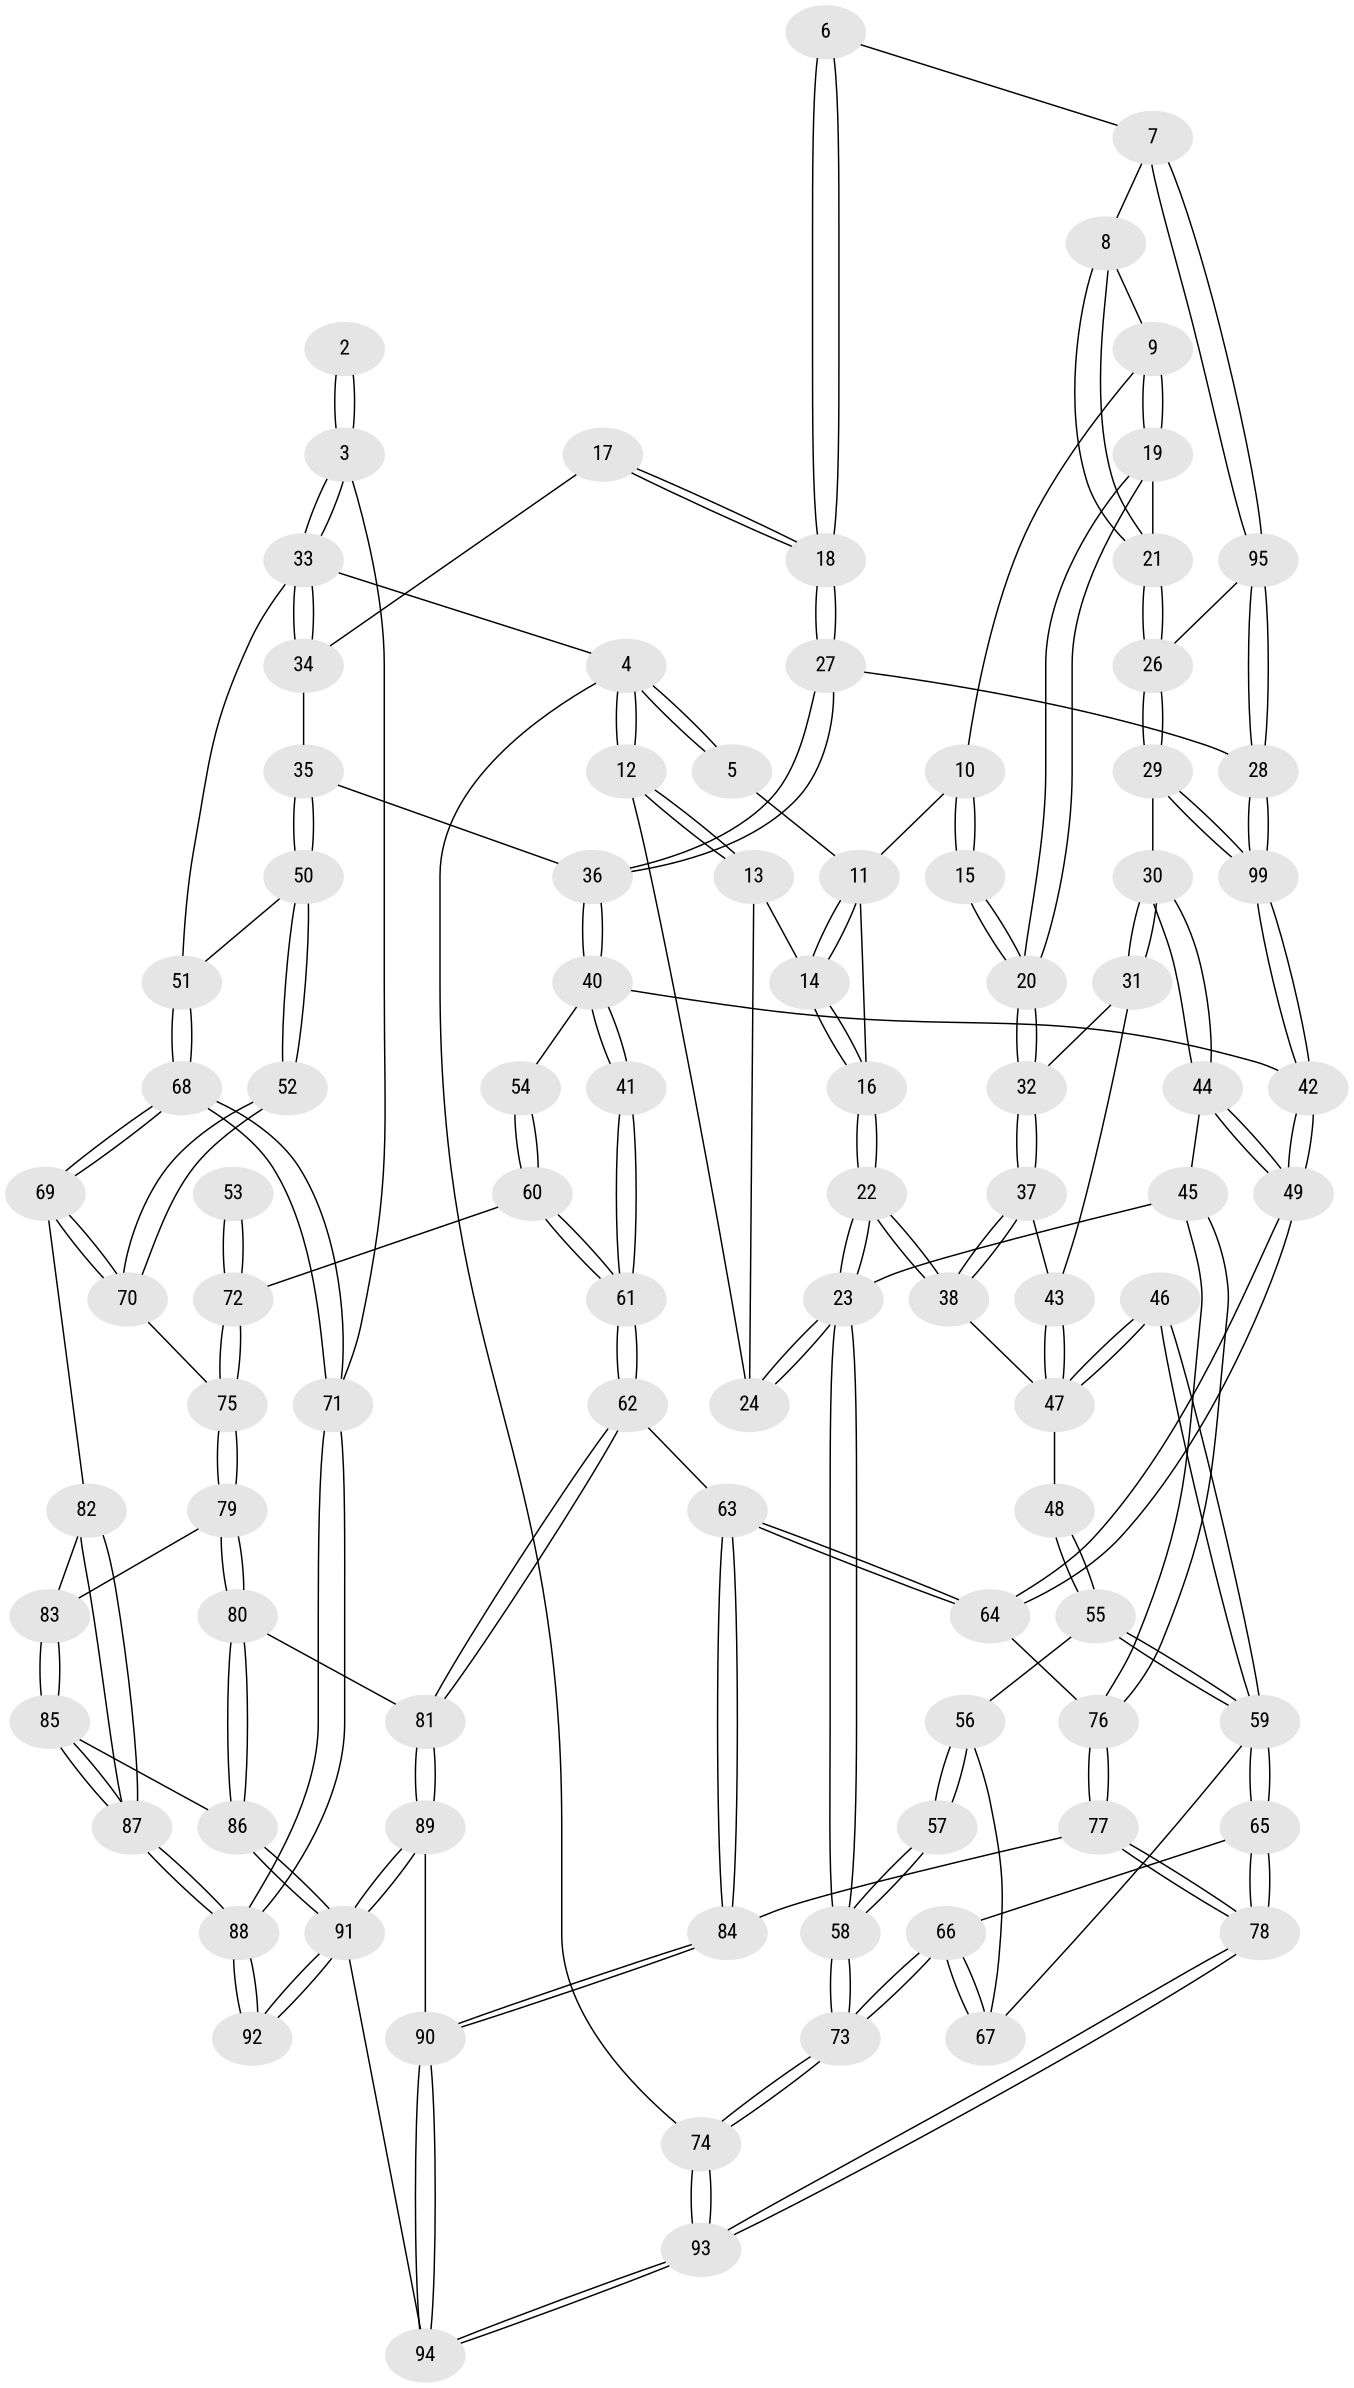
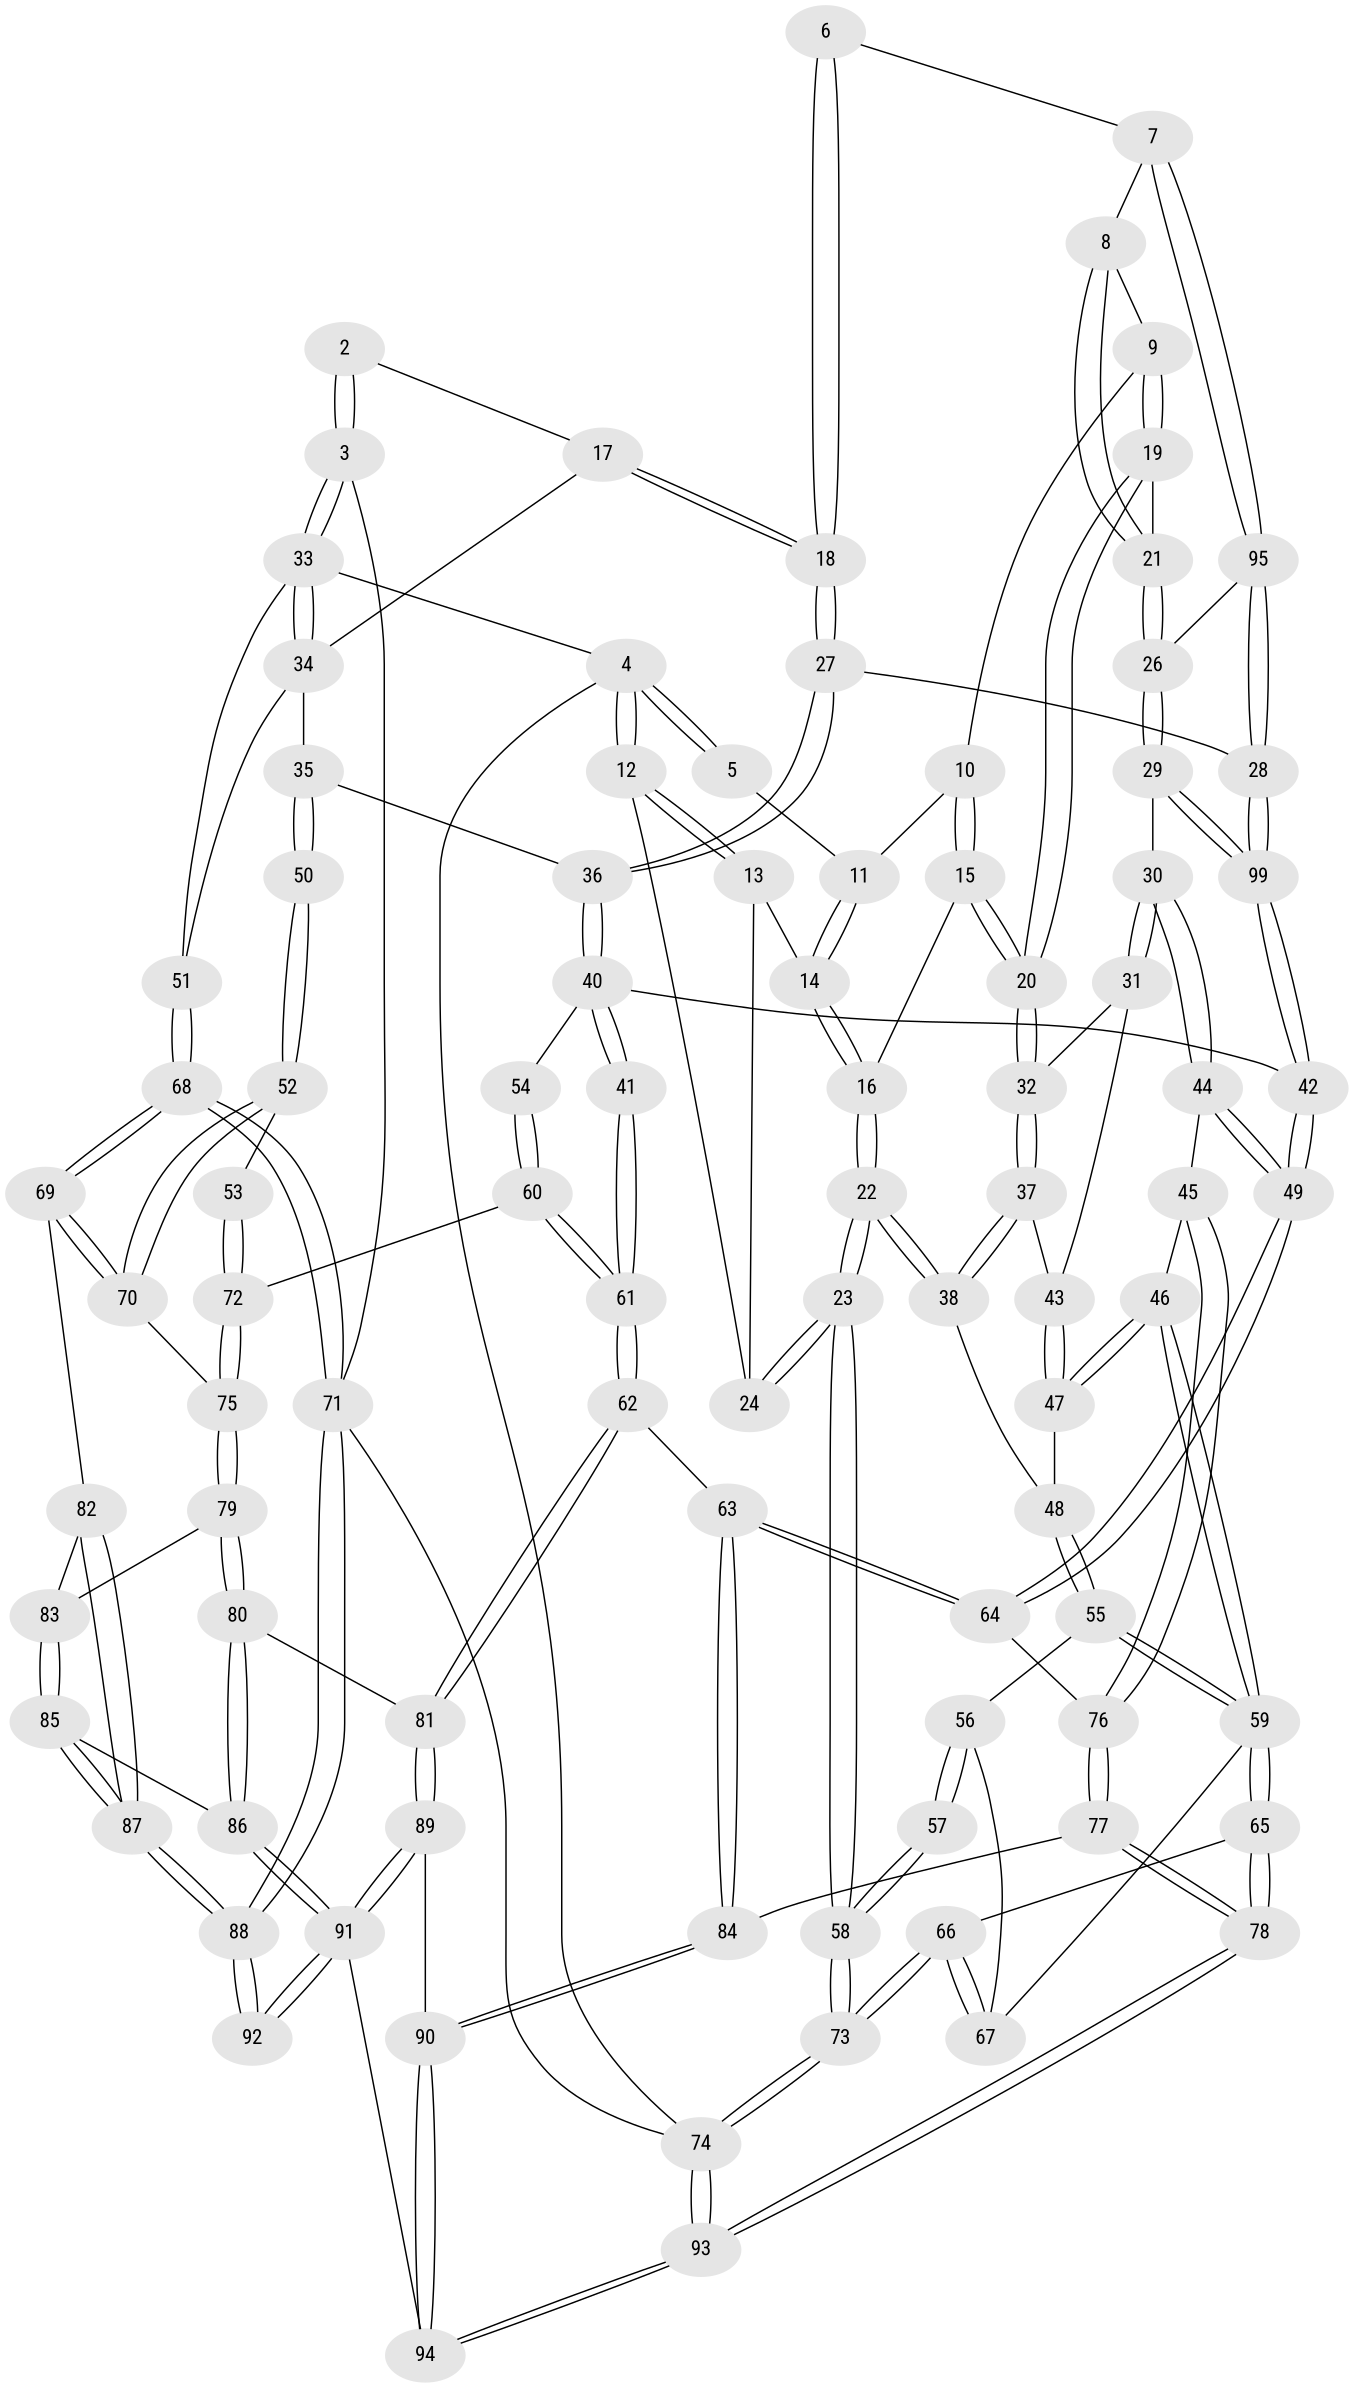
  graph {
    fontname="Roboto Condensed"
    node [color=gray90 fontname="Roboto Condensed" style=filled]
    edge [fontname="Roboto Condensed"]
    2
    3
    17
    6
    7
    18
    33
    71
    34
    4
    5
    12
    74
    51
    88
    11
    13
    24
    93
    14
    8
    n22 [label=95]
    27
    9
    21
    26
    28
    10
    19
    15
    20
    16
    22
    32
    23
    38
    35
    36
    37
    29
    58
    48
    73
    n44 [label=99]
    30
    40
    42
    31
    44
    43
    49
    45
    47
    68
    50
    52
    41
    54
    55
    61
    60
    62
    64
    46
    76
    59
    77
    67
    65
    56
    53
    70
    69
    72
    75
    57
    66
    78
    63
    81
    84
    89
    90
    82
    83
    87
    79
    92
    94
    80
    86
    85
    91
    2 -- 3
    2 -- 3
+   2 -- 17
    3 -- 33
    3 -- 33
    3 -- 71
    17 -- 18
    17 -- 18
    17 -- 34
    6 -- 7
    6 -- 18
    6 -- 18
    7 -- 8
    7 -- n22
    7 -- n22
    18 -- 27
    18 -- 27
    33 -- 34
    33 -- 34
    33 -- 4
    33 -- 51
+   71 -- 74
    71 -- 88
    71 -- 88
    34 -- 35
    4 -- 5
    4 -- 5
    4 -- 12
    4 -- 12
    4 -- 74
    5 -- 11
    12 -- 13
    12 -- 13
    12 -- 24
    74 -- 93
    74 -- 93
    51 -- 68
    51 -- 68
    88 -- 92
    88 -- 92
    11 -- 14
    11 -- 14
    13 -- 24
    13 -- 14
    93 -- 94
    93 -- 94
    14 -- 16
    14 -- 16
    8 -- 9
    8 -- 21
    8 -- 21
    n22 -- 26
    n22 -- 28
    n22 -- 28
    27 -- 28
    27 -- 36
    27 -- 36
    9 -- 10
    9 -- 19
    9 -- 19
    21 -- 26
    21 -- 26
    26 -- 29
    26 -- 29
    28 -- n44
    28 -- n44
    10 -- 11
    10 -- 15
    10 -- 15
    19 -- 21
    19 -- 20
    19 -- 20
    15 -- 20
    15 -- 20
-   11 -- 16
+   15 -- 16
    20 -- 32
    20 -- 32
    16 -- 22
    16 -- 22
    22 -- 23
    22 -- 23
    22 -- 38
    22 -- 38
    32 -- 37
    32 -- 37
    23 -- 24
    23 -- 24
    23 -- 58
    23 -- 58
-   38 -- 47
+   38 -- 48
    35 -- 36
    35 -- 50
    35 -- 50
    36 -- 40
    36 -- 40
    37 -- 38
    37 -- 38
    37 -- 43
    29 -- n44
    29 -- n44
    29 -- 30
    58 -- 73
    58 -- 73
    48 -- 55
    48 -- 55
    73 -- 74
    73 -- 74
    n44 -- 42
    n44 -- 42
    30 -- 31
    30 -- 31
    30 -- 44
    30 -- 44
    40 -- 42
    40 -- 41
    40 -- 41
    40 -- 54
    42 -- 49
    42 -- 49
    31 -- 32
    31 -- 43
    44 -- 49
    44 -- 49
    44 -- 45
    43 -- 47
    43 -- 47
    49 -- 64
    49 -- 64
-   45 -- 23
+   45 -- 46
    45 -- 76
    45 -- 76
    47 -- 48
    68 -- 71
    68 -- 71
    68 -- 69
    68 -- 69
-   50 -- 51
+   34 -- 51
    50 -- 52
    50 -- 52
+   52 -- 53
    52 -- 70
    52 -- 70
    41 -- 61
    41 -- 61
    54 -- 60
    54 -- 60
    55 -- 59
    55 -- 59
    55 -- 56
    61 -- 62
    61 -- 62
    60 -- 61
    60 -- 61
    60 -- 72
    62 -- 63
    62 -- 81
    62 -- 81
    64 -- 76
    46 -- 47
    46 -- 47
    46 -- 59
    46 -- 59
    76 -- 77
    76 -- 77
    59 -- 67
    59 -- 65
    59 -- 65
    77 -- 78
    77 -- 78
    77 -- 84
    65 -- 66
    65 -- 78
    65 -- 78
    56 -- 67
    56 -- 57
    56 -- 57
    53 -- 72
    53 -- 72
    70 -- 75
    69 -- 70
    69 -- 70
    69 -- 82
    72 -- 75
    72 -- 75
    75 -- 79
    75 -- 79
    57 -- 58
    57 -- 58
    66 -- 73
    66 -- 73
    66 -- 67
    66 -- 67
    78 -- 93
    78 -- 93
    63 -- 64
    63 -- 64
    63 -- 84
    63 -- 84
    81 -- 89
    81 -- 89
    84 -- 90
    84 -- 90
    89 -- 90
    89 -- 91
    89 -- 91
    90 -- 94
    90 -- 94
    82 -- 83
    82 -- 87
    82 -- 87
    83 -- 85
    83 -- 85
    87 -- 88
    87 -- 88
    79 -- 83
    79 -- 80
    79 -- 80
    80 -- 81
    80 -- 86
    80 -- 86
    86 -- 91
    86 -- 91
    85 -- 87
    85 -- 87
    85 -- 86
    91 -- 92
    91 -- 92
    91 -- 94
  }
